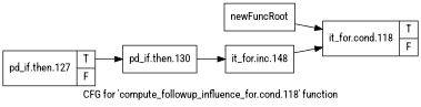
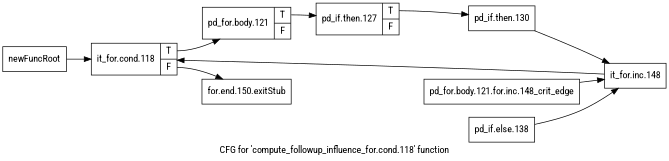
  digraph {
    fontname="Roboto Condensed"
    label="CFG for 'compute_followup_influence_for.cond.118' function"
    rankdir=LR
    node [fontname="Roboto Condensed" shape=record]
    edge [fontname="Roboto Condensed"]
    n1 [label="{newFuncRoot}"]
    n2 [label="{it_for.cond.118|{<s0>T|<s1>F}}"]
+   n3 [label="{for.end.150.exitStub}"]
+   n4 [label="{pd_for.body.121|{<s0>T|<s1>F}}"]
    n5 [label="{pd_if.then.127|{<s0>T|<s1>F}}"]
    n6 [label="{pd_if.then.130}"]
+   n7 [label="{pd_for.body.121.for.inc.148_crit_edge}"]
    n8 [label="{it_for.inc.148}"]
+   n9 [label="{pd_if.else.138}"]
    n1 -> n2
+   n2 -> n3 [tailport=s1]
+   n2 -> n4 [tailport=s0]
+   n4 -> n5 [tailport=s0]
    n5 -> n6 [tailport=s0]
    n6 -> n8
+   n7 -> n8
    n8 -> n2
+   n9 -> n8
  }
